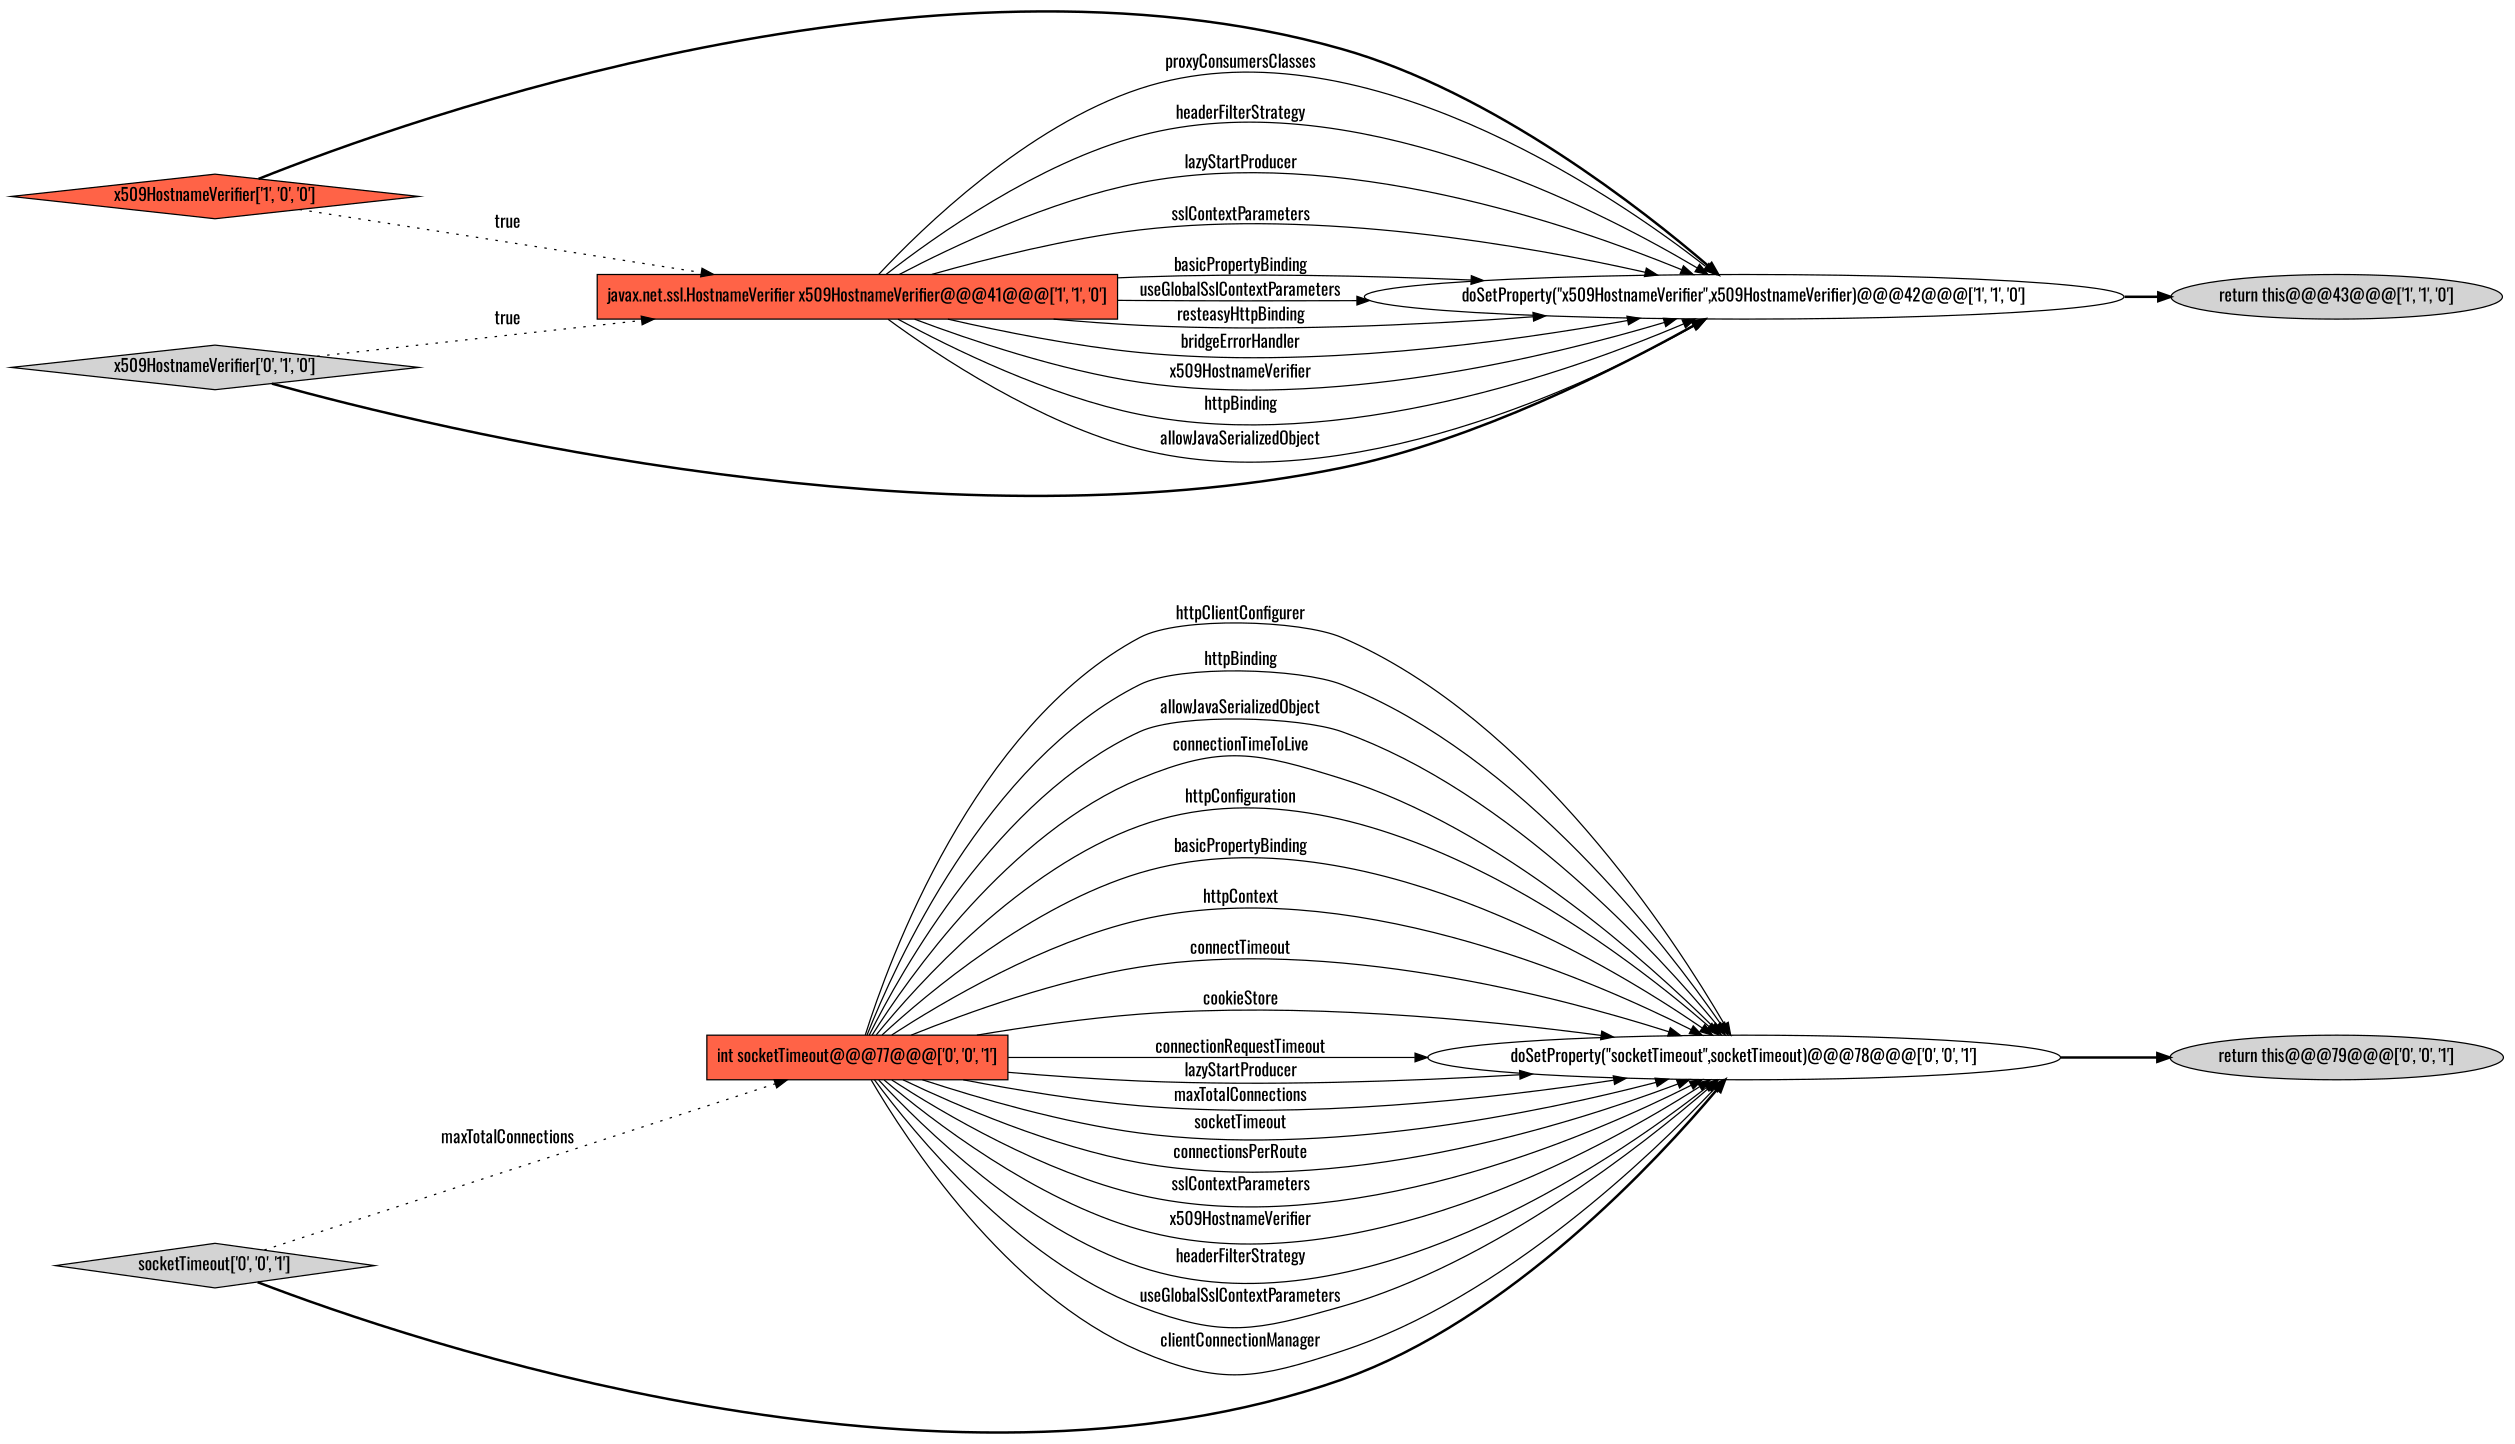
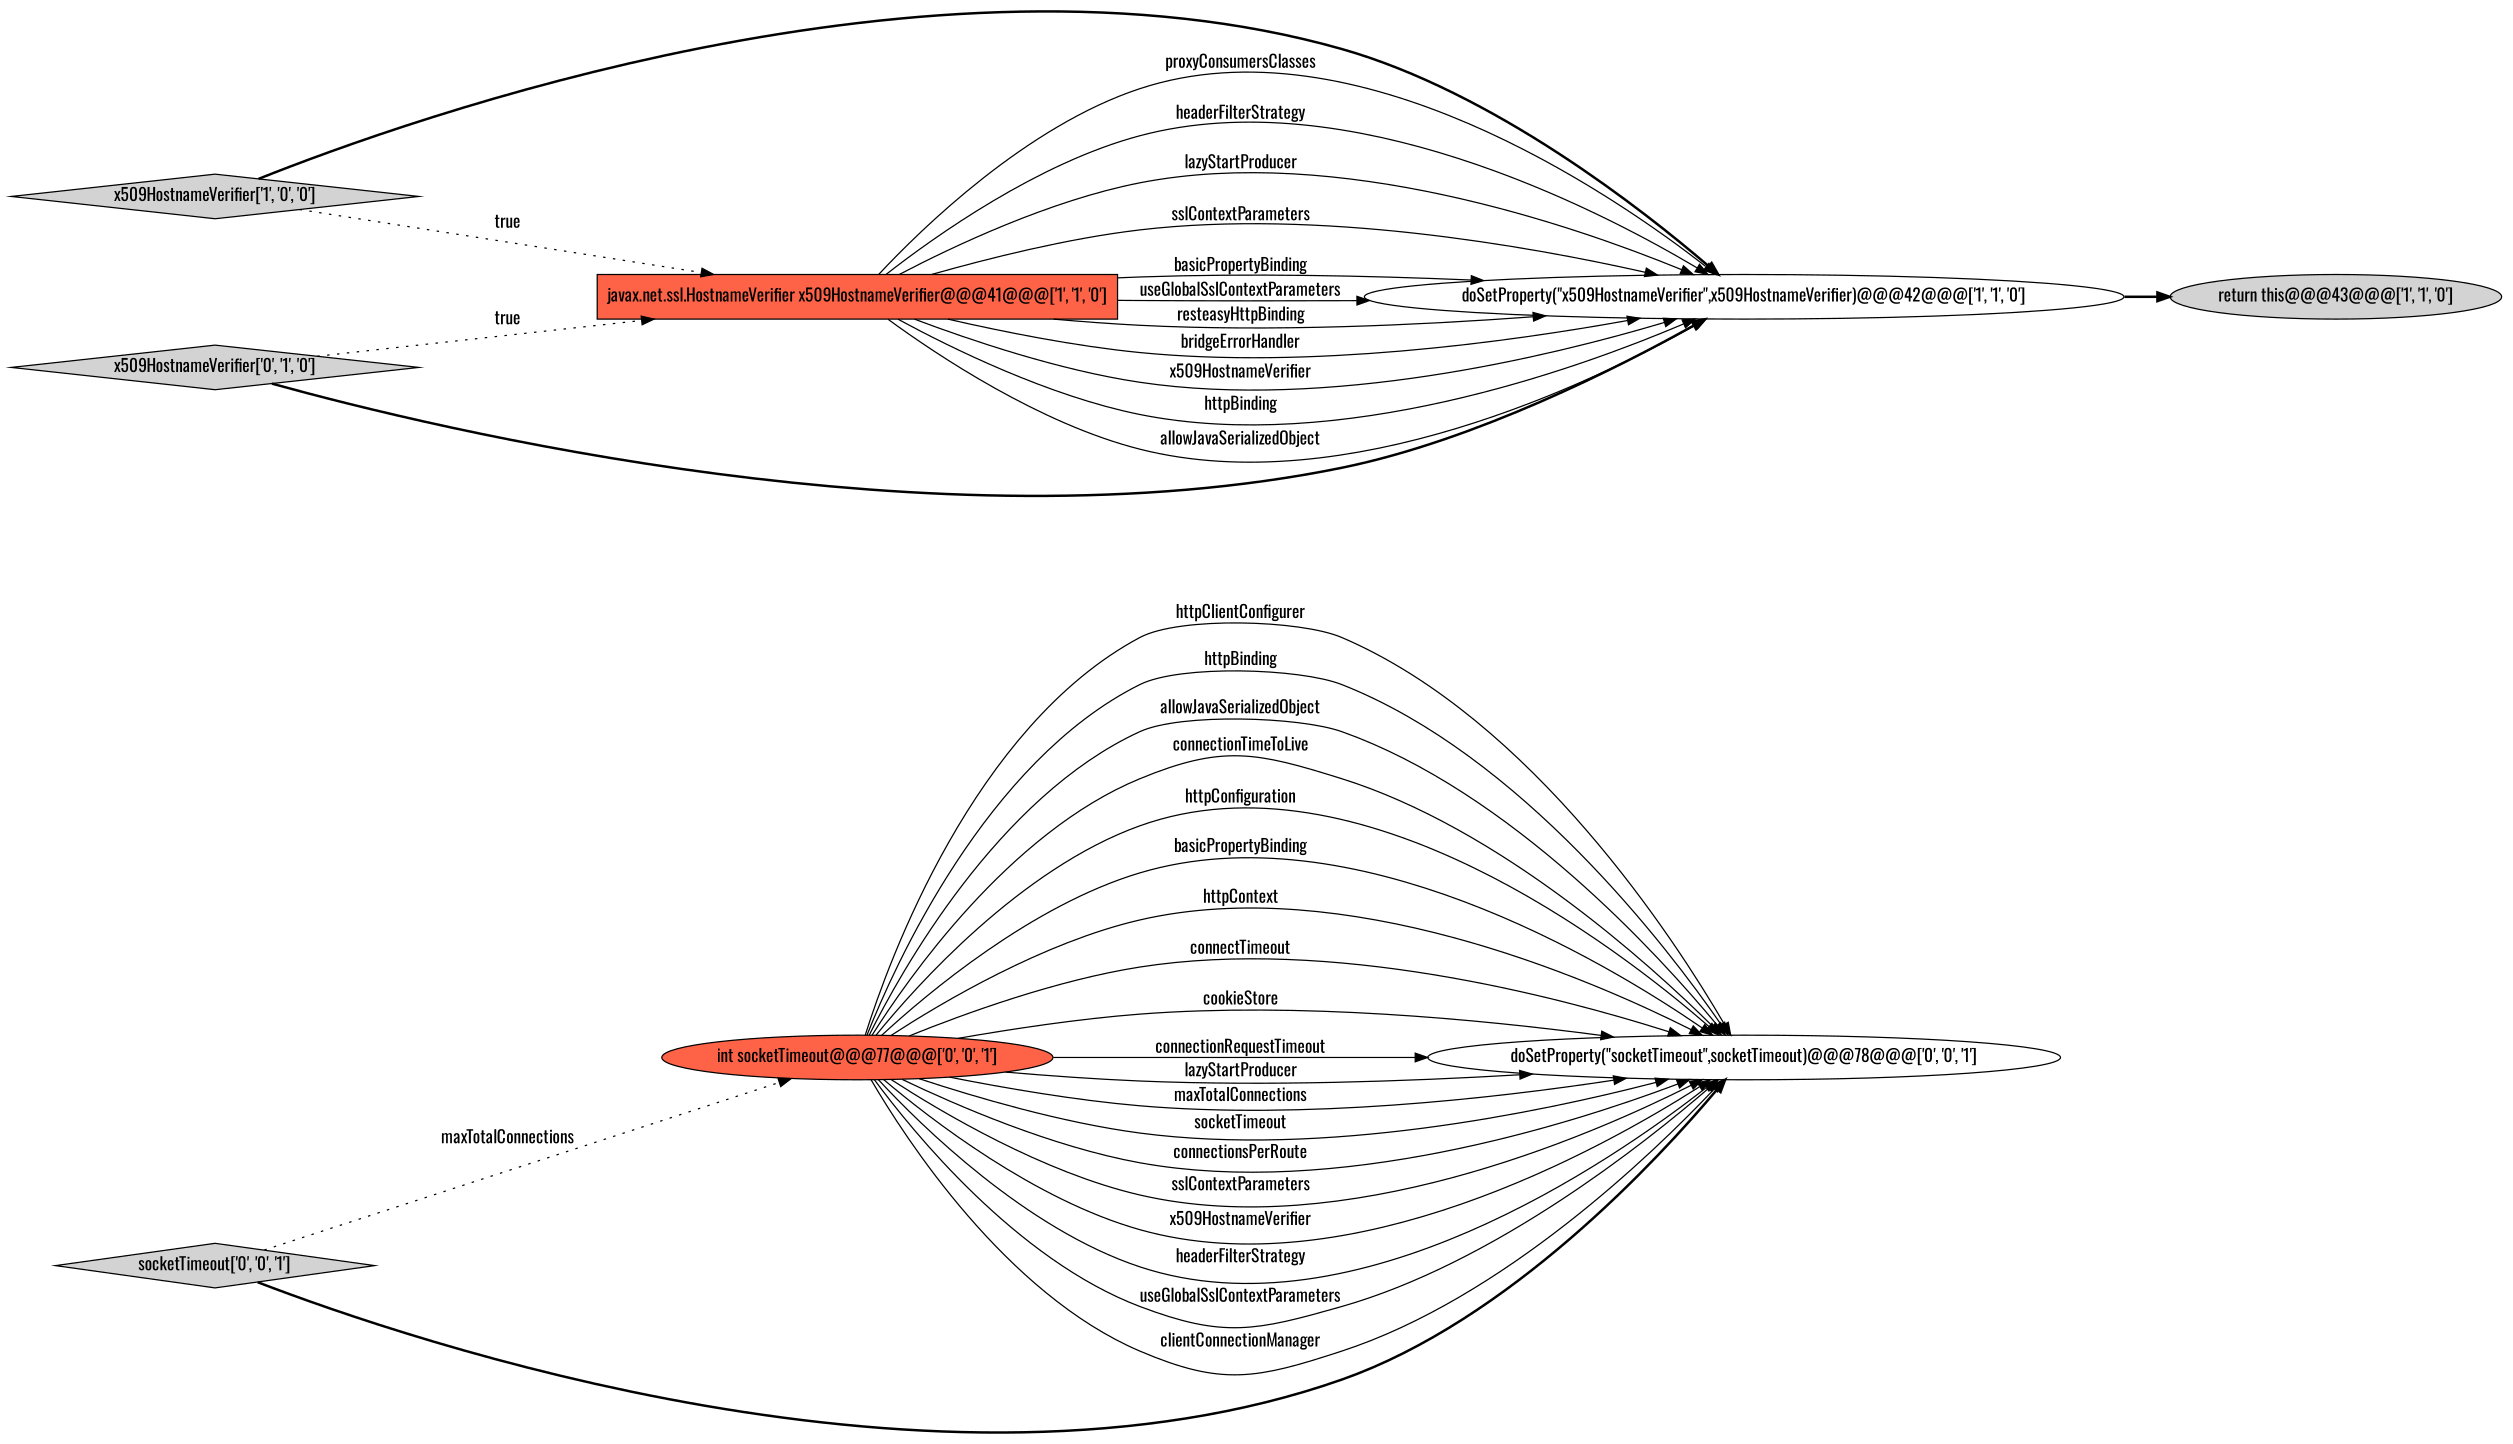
  digraph {
    fontname=Oswald
    rankdir=LR
    node [fillcolor=lightgray fontname=Oswald shape=ellipse style=filled]
    edge [fontname=Oswald style=solid]
-   n1 [fillcolor=tomato label="int socketTimeout@@@77@@@['0', '0', '1']" shape=box]
+   n1 [fillcolor=tomato label="int socketTimeout@@@77@@@['0', '0', '1']"]
    n2 [fillcolor=white label="doSetProperty(\"socketTimeout\",socketTimeout)@@@78@@@['0', '0', '1']"]
-   n3 [label="return this@@@79@@@['0', '0', '1']"]
    n4 [label="return this@@@43@@@['1', '1', '0']"]
    n5 [fillcolor=white label="doSetProperty(\"x509HostnameVerifier\",x509HostnameVerifier)@@@42@@@['1', '1', '0']"]
-   n6 [fillcolor=tomato label="x509HostnameVerifier['1', '0', '0']" shape=diamond]
+   n6 [label="x509HostnameVerifier['1', '0', '0']" shape=diamond]
    n7 [fillcolor=tomato label="javax.net.ssl.HostnameVerifier x509HostnameVerifier@@@41@@@['1', '1', '0']" shape=box]
    n8 [label="socketTimeout['0', '0', '1']" shape=diamond]
    n9 [label="x509HostnameVerifier['0', '1', '0']" shape=diamond]
    n1 -> n2 [label=httpClientConfigurer]
    n1 -> n2 [label=httpBinding]
    n1 -> n2 [label=allowJavaSerializedObject]
    n1 -> n2 [label=connectionTimeToLive]
    n1 -> n2 [label=httpConfiguration]
    n1 -> n2 [label=basicPropertyBinding]
    n1 -> n2 [label=httpContext]
    n1 -> n2 [label=connectTimeout]
    n1 -> n2 [label=cookieStore]
    n1 -> n2 [label=connectionRequestTimeout]
    n1 -> n2 [label=lazyStartProducer]
    n1 -> n2 [label=maxTotalConnections]
    n1 -> n2 [label=socketTimeout]
    n1 -> n2 [label=connectionsPerRoute]
    n1 -> n2 [label=sslContextParameters]
    n1 -> n2 [label=x509HostnameVerifier]
    n1 -> n2 [label=headerFilterStrategy]
    n1 -> n2 [label=useGlobalSslContextParameters]
    n1 -> n2 [label=clientConnectionManager]
-   n2 -> n3 [style=bold]
    n5 -> n4 [style=bold]
    n6 -> n5 [style=bold]
    n6 -> n7 [label=true style=dotted]
    n7 -> n5 [label=proxyConsumersClasses]
    n7 -> n5 [label=headerFilterStrategy]
    n7 -> n5 [label=lazyStartProducer]
    n7 -> n5 [label=sslContextParameters]
    n7 -> n5 [label=basicPropertyBinding]
    n7 -> n5 [label=useGlobalSslContextParameters]
    n7 -> n5 [label=resteasyHttpBinding]
    n7 -> n5 [label=bridgeErrorHandler]
    n7 -> n5 [label=x509HostnameVerifier]
    n7 -> n5 [label=httpBinding]
    n7 -> n5 [label=allowJavaSerializedObject]
    n8 -> n1 [label=maxTotalConnections style=dotted]
    n8 -> n2 [style=bold]
    n9 -> n5 [style=bold]
    n9 -> n7 [label=true style=dotted]
  }
